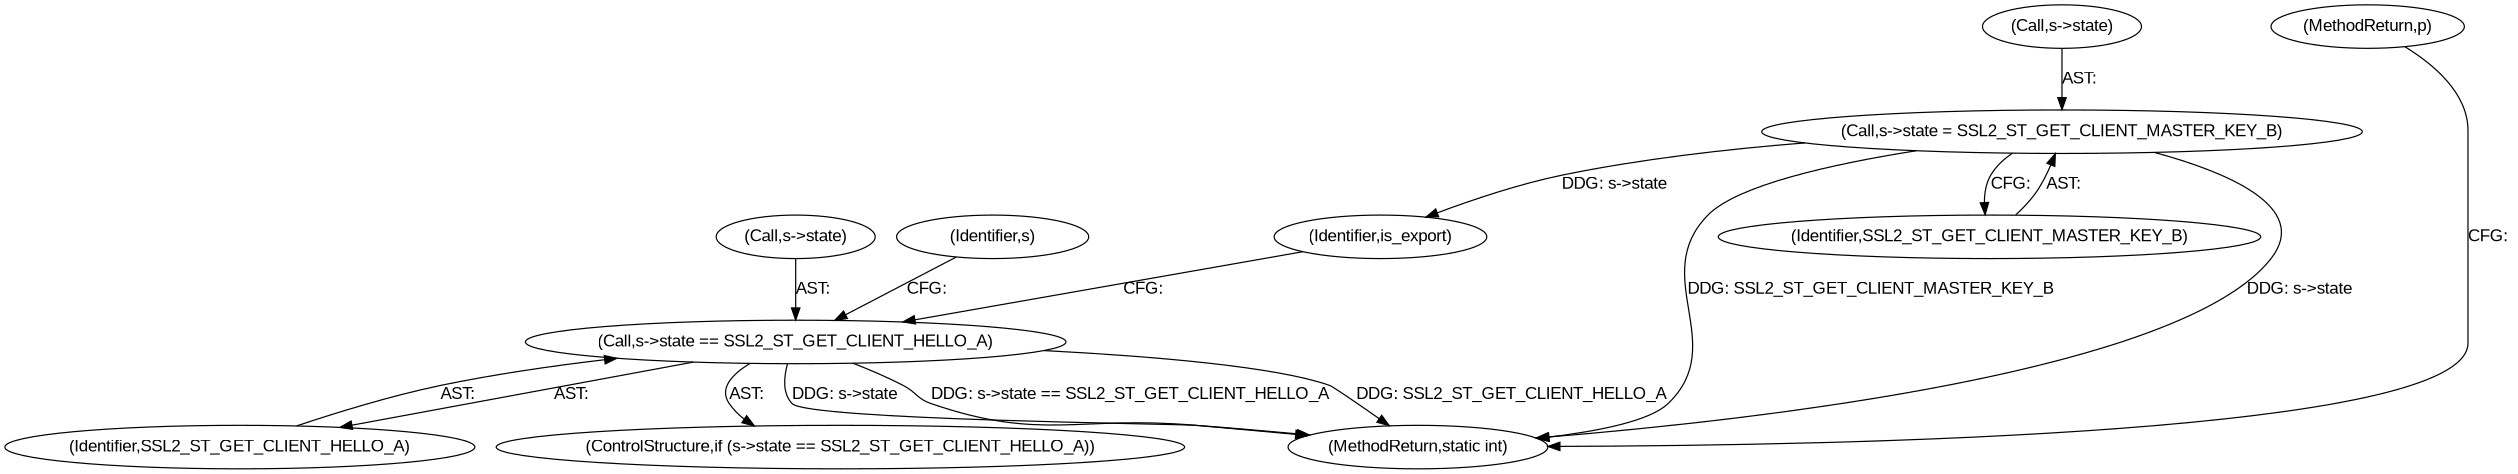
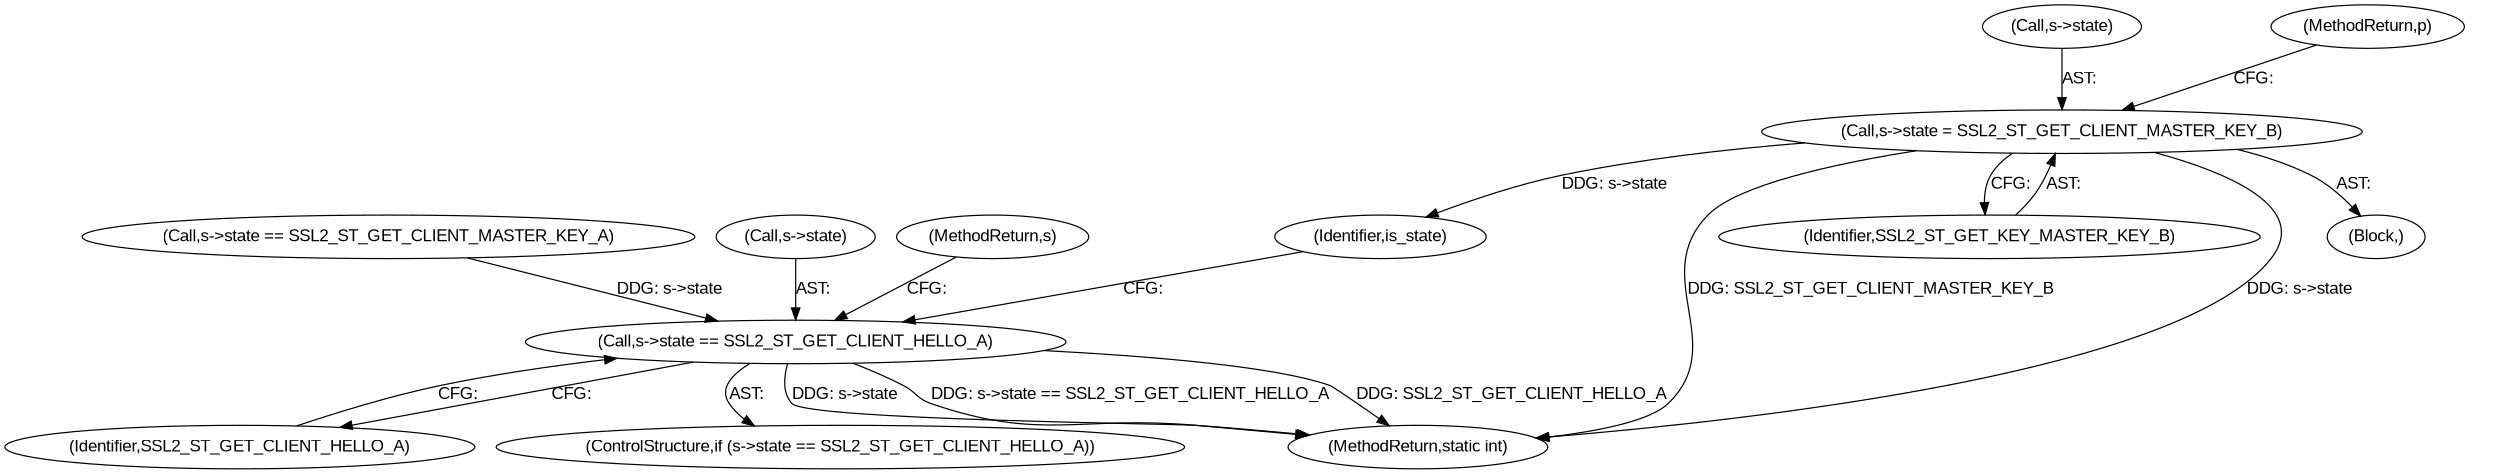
  digraph {
    fontname="Liberation Sans"
    node [fontname="Liberation Sans"]
    edge [fontname="Liberation Sans"]
    n1 [label="(Call,s->state = SSL2_ST_GET_CLIENT_MASTER_KEY_B)"]
+   n2 [label="(Block,)"]
    n3 [label="(MethodReturn,static int)"]
-   n4 [label="(Identifier,SSL2_ST_GET_CLIENT_MASTER_KEY_B)"]
-   n5 [label="(Identifier,is_export)"]
+   n4 [label="(Identifier,SSL2_ST_GET_KEY_MASTER_KEY_B)"]
+   n5 [label="(Identifier,is_state)"]
    n6 [label="(Call,s->state == SSL2_ST_GET_CLIENT_HELLO_A)"]
    n7 [label="(Identifier,SSL2_ST_GET_CLIENT_HELLO_A)"]
    n8 [label="(ControlStructure,if (s->state == SSL2_ST_GET_CLIENT_HELLO_A))"]
    n9 [label="(MethodReturn,p)"]
+   n10 [label="(Call,s->state == SSL2_ST_GET_CLIENT_MASTER_KEY_A)"]
    n11 [label="(Call,s->state)"]
-   n12 [label="(Identifier,s)"]
+   n12 [label="(MethodReturn,s)"]
    n13 [label="(Call,s->state)"]
+   n1 -> n2 [label="AST: "]
    n1 -> n3 [label="DDG: SSL2_ST_GET_CLIENT_MASTER_KEY_B"]
    n1 -> n3 [label="DDG: s->state"]
    n1 -> n4 [label="CFG: "]
    n1 -> n5 [label="DDG: s->state"]
    n4 -> n1 [label="AST: "]
    n5 -> n6 [label="CFG: "]
    n6 -> n3 [label="DDG: s->state == SSL2_ST_GET_CLIENT_HELLO_A"]
    n6 -> n3 [label="DDG: SSL2_ST_GET_CLIENT_HELLO_A"]
    n6 -> n3 [label="DDG: s->state"]
-   n6 -> n7 [label="AST: "]
+   n6 -> n7 [label="CFG: "]
    n6 -> n8 [label="AST: "]
-   n7 -> n6 [label="AST: "]
-   n9 -> n3 [label="CFG: "]
+   n7 -> n6 [label="CFG: "]
+   n9 -> n1 [label="CFG: "]
+   n10 -> n6 [label="DDG: s->state"]
    n11 -> n6 [label="AST: "]
    n12 -> n6 [label="CFG: "]
    n13 -> n1 [label="AST: "]
  }
